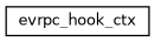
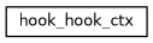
  digraph {
    rankdir=TB
    fontname="DejaVu Sans"
-   n1 [color=black fillcolor=white fontname="DejaVu Sans" fontsize=10 height=0.2 label=evrpc_hook_ctx shape=record style=filled width=0.4]
+   n1 [color=black fillcolor=white fontname="DejaVu Sans" fontsize=10 height=0.2 label=hook_hook_ctx shape=record style=filled width=0.4]
  }
